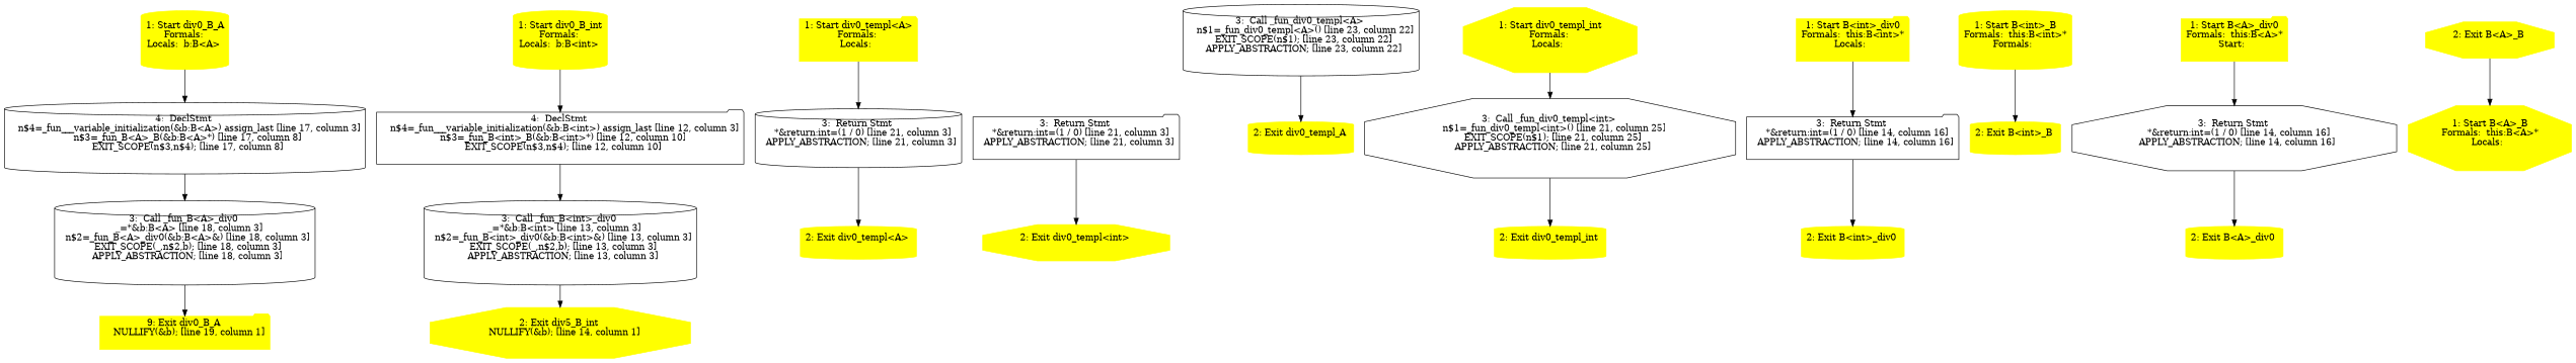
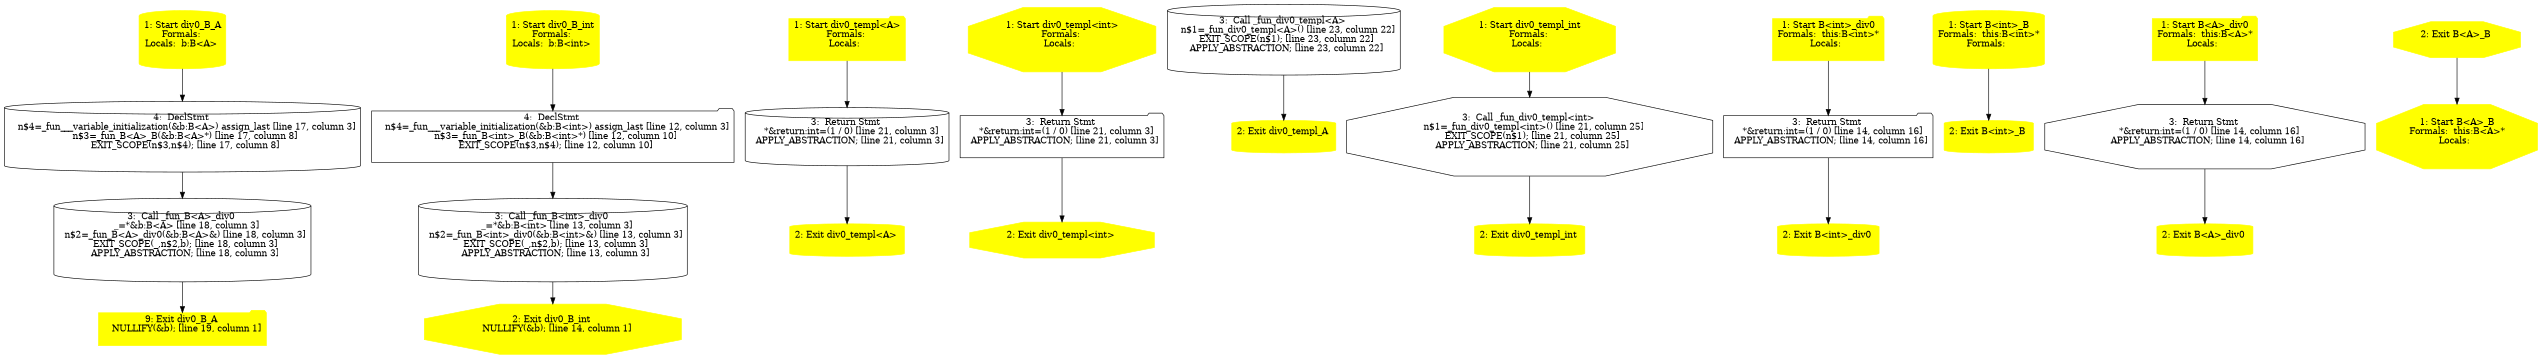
  digraph {
    node [color=yellow shape=cylinder style=filled]
    n1 [label="1: Start div0_B_A\nFormals: \nLocals:  b:B<A> \n  "]
    n2 [label="4:  DeclStmt \n   n$4=_fun___variable_initialization(&b:B<A>) assign_last [line 17, column 3]\n  n$3=_fun_B<A>_B(&b:B<A>*) [line 17, column 8]\n  EXIT_SCOPE(n$3,n$4); [line 17, column 8]\n " color="" style=""]
    n3 [label="3:  Call _fun_B<A>_div0 \n   _=*&b:B<A> [line 18, column 3]\n  n$2=_fun_B<A>_div0(&b:B<A>&) [line 18, column 3]\n  EXIT_SCOPE(_,n$2,b); [line 18, column 3]\n  APPLY_ABSTRACTION; [line 18, column 3]\n " color="" style=""]
    n4 [label="9: Exit div0_B_A \n   NULLIFY(&b); [line 19, column 1]\n " shape=folder]
    n5 [label="1: Start div0_B_int\nFormals: \nLocals:  b:B<int> \n  "]
    n6 [label="4:  DeclStmt \n   n$4=_fun___variable_initialization(&b:B<int>) assign_last [line 12, column 3]\n  n$3=_fun_B<int>_B(&b:B<int>*) [line 12, column 10]\n  EXIT_SCOPE(n$3,n$4); [line 12, column 10]\n " shape=folder color="" style=""]
    n7 [label="3:  Call _fun_B<int>_div0 \n   _=*&b:B<int> [line 13, column 3]\n  n$2=_fun_B<int>_div0(&b:B<int>&) [line 13, column 3]\n  EXIT_SCOPE(_,n$2,b); [line 13, column 3]\n  APPLY_ABSTRACTION; [line 13, column 3]\n " color="" style=""]
-   n8 [label="2: Exit div5_B_int \n   NULLIFY(&b); [line 14, column 1]\n " shape=octagon]
+   n8 [label="2: Exit div0_B_int \n   NULLIFY(&b); [line 14, column 1]\n " shape=octagon]
    n9 [label="1: Start div0_templ<A>\nFormals: \nLocals:  \n  " shape=folder]
    n10 [label="3:  Return Stmt \n   *&return:int=(1 / 0) [line 21, column 3]\n  APPLY_ABSTRACTION; [line 21, column 3]\n " color="" style=""]
    n11 [label="2: Exit div0_templ<A> \n  "]
+   n12 [label="1: Start div0_templ<int>\nFormals: \nLocals:  \n  " shape=octagon]
    n13 [label="3:  Return Stmt \n   *&return:int=(1 / 0) [line 21, column 3]\n  APPLY_ABSTRACTION; [line 21, column 3]\n " shape=folder color="" style=""]
    n14 [label="2: Exit div0_templ<int> \n  " shape=octagon]
    n15 [label="3:  Call _fun_div0_templ<A> \n   n$1=_fun_div0_templ<A>() [line 23, column 22]\n  EXIT_SCOPE(n$1); [line 23, column 22]\n  APPLY_ABSTRACTION; [line 23, column 22]\n " color="" style=""]
    n16 [label="2: Exit div0_templ_A \n  "]
    n17 [label="1: Start div0_templ_int\nFormals: \nLocals:  \n  " shape=octagon]
    n18 [label="3:  Call _fun_div0_templ<int> \n   n$1=_fun_div0_templ<int>() [line 21, column 25]\n  EXIT_SCOPE(n$1); [line 21, column 25]\n  APPLY_ABSTRACTION; [line 21, column 25]\n " shape=octagon color="" style=""]
    n19 [label="2: Exit div0_templ_int \n  "]
    n20 [label="1: Start B<int>_div0\nFormals:  this:B<int>*\nLocals:  \n  " shape=folder]
    n21 [label="3:  Return Stmt \n   *&return:int=(1 / 0) [line 14, column 16]\n  APPLY_ABSTRACTION; [line 14, column 16]\n " shape=folder color="" style=""]
    n22 [label="2: Exit B<int>_div0 \n  "]
    n23 [label="1: Start B<int>_B\nFormals:  this:B<int>*\nFormals:  \n  "]
    n24 [label="2: Exit B<int>_B \n  "]
-   n25 [label="1: Start B<A>_div0\nFormals:  this:B<A>*\nStart:  \n  " shape=folder]
+   n25 [label="1: Start B<A>_div0\nFormals:  this:B<A>*\nLocals:  \n  " shape=folder]
    n26 [label="3:  Return Stmt \n   *&return:int=(1 / 0) [line 14, column 16]\n  APPLY_ABSTRACTION; [line 14, column 16]\n " shape=octagon color="" style=""]
    n27 [label="2: Exit B<A>_div0 \n  "]
    n28 [label="1: Start B<A>_B\nFormals:  this:B<A>*\nLocals:  \n  " shape=octagon]
    n29 [label="2: Exit B<A>_B \n  " shape=octagon]
    n1 -> n2
    n2 -> n3
    n3 -> n4
    n5 -> n6
    n6 -> n7
    n7 -> n8
    n9 -> n10
    n10 -> n11
+   n12 -> n13
    n13 -> n14
    n15 -> n16
    n17 -> n18
    n18 -> n19
    n20 -> n21
    n21 -> n22
    n23 -> n24
    n25 -> n26
    n26 -> n27
    n29 -> n28
  }
